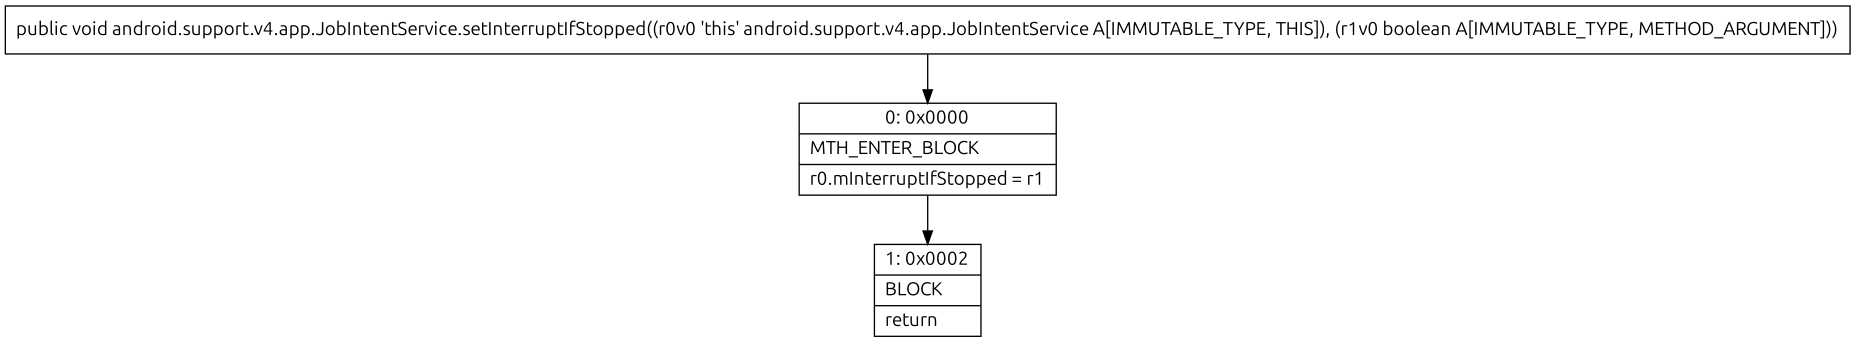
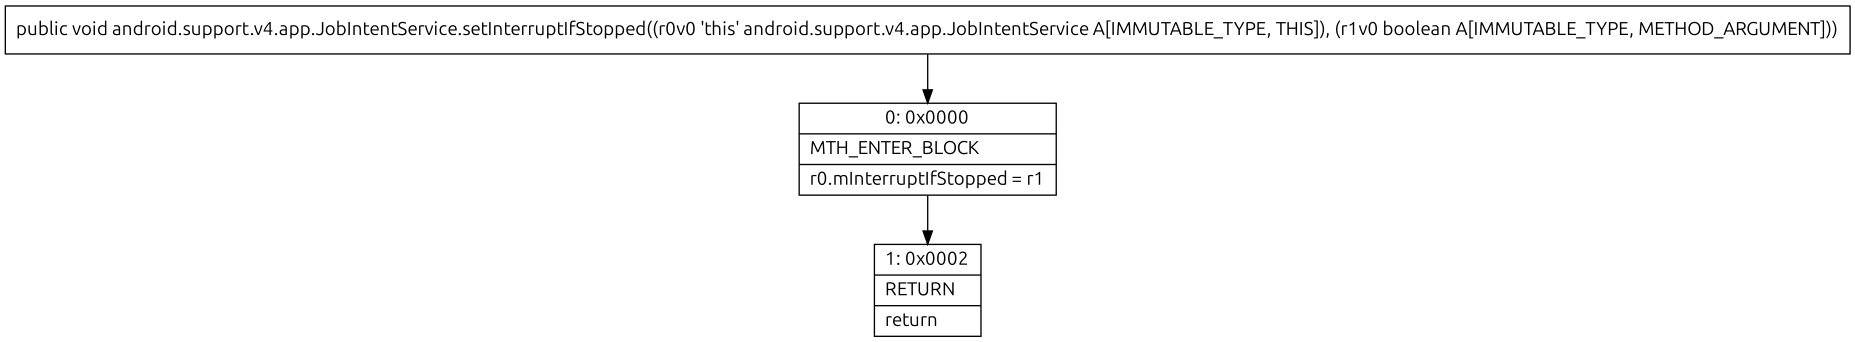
  digraph {
    fontname=Ubuntu
    node [shape=record fontname=Ubuntu]
    edge [fontname=Ubuntu]
    n1 [label="{0\:\ 0x0000|MTH_ENTER_BLOCK\l|r0.mInterruptIfStopped = r1\l}"]
-   n2 [label="{1\:\ 0x0002|BLOCK\l|return\l}"]
+   n2 [label="{1\:\ 0x0002|RETURN\l|return\l}"]
    n3 [label="{public void android.support.v4.app.JobIntentService.setInterruptIfStopped((r0v0 'this' android.support.v4.app.JobIntentService A[IMMUTABLE_TYPE, THIS]), (r1v0 boolean A[IMMUTABLE_TYPE, METHOD_ARGUMENT])) }"]
    n1 -> n2
    n3 -> n1
  }
